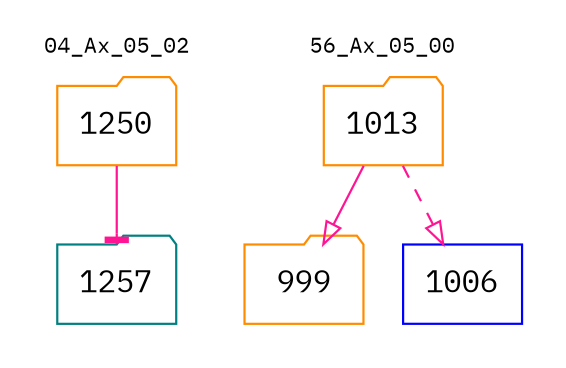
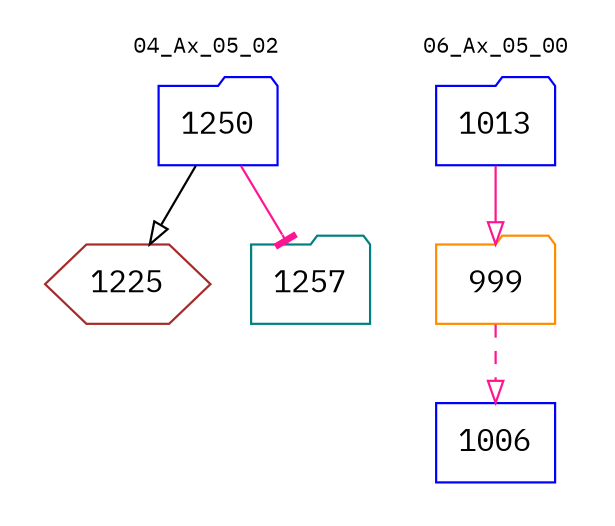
  digraph {
    fontname="IBM Plex Mono"
    node [color=blue fontname="IBM Plex Mono" shape=folder]
    edge [arrowhead=onormal color=deeppink fontname="IBM Plex Mono" style=solid]
-   n1 [color=darkorange label=1250]
+   n1 [label=1250]
+   n2 [color=brown label=1225 shape=hexagon]
    n3 [color=teal label=1257]
-   n4 [color=darkorange label=1013]
+   n4 [label=1013]
    n5 [color=darkorange label=999]
    n6 [label=1006 shape=box]
    subgraph cluster_1 {
      color=white
      fontsize=10
      label="04_Ax_05_02"
      n1
+     n2
      n3
    }
    subgraph cluster_2 {
      color=white
      fontsize=10
-     label="56_Ax_05_00"
+     label="06_Ax_05_00"
      n4
      n5
      n6
    }
+   n1 -> n2 [color=black]
    n1 -> n3 [arrowhead=tee]
    n4 -> n5
-   n4 -> n6 [style=dashed]
+   n5 -> n6 [style=dashed]
  }
